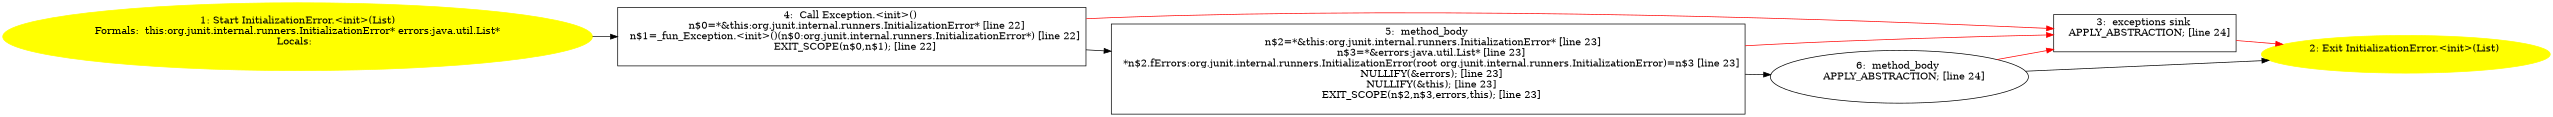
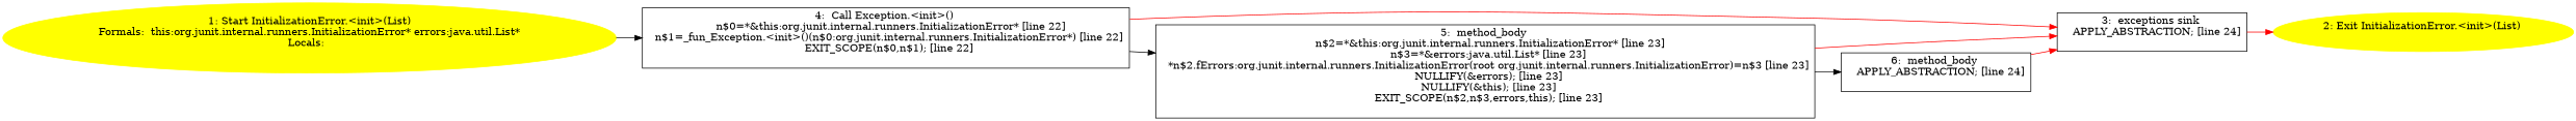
  digraph {
    rankdir=LR
    node [shape=box]
    n1 [color=yellow label="1: Start InitializationError.<init>(List)\nFormals:  this:org.junit.internal.runners.InitializationError* errors:java.util.List*\nLocals:  \n  " style=filled shape=""]
    n2 [label="4:  Call Exception.<init>() \n   n$0=*&this:org.junit.internal.runners.InitializationError* [line 22]\n  n$1=_fun_Exception.<init>()(n$0:org.junit.internal.runners.InitializationError*) [line 22]\n  EXIT_SCOPE(n$0,n$1); [line 22]\n "]
    n3 [label="3:  exceptions sink \n   APPLY_ABSTRACTION; [line 24]\n "]
    n4 [label="5:  method_body \n   n$2=*&this:org.junit.internal.runners.InitializationError* [line 23]\n  n$3=*&errors:java.util.List* [line 23]\n  *n$2.fErrors:org.junit.internal.runners.InitializationError(root org.junit.internal.runners.InitializationError)=n$3 [line 23]\n  NULLIFY(&errors); [line 23]\n  NULLIFY(&this); [line 23]\n  EXIT_SCOPE(n$2,n$3,errors,this); [line 23]\n "]
    n5 [color=yellow label="2: Exit InitializationError.<init>(List) \n  " style=filled shape=""]
-   n6 [label="6:  method_body \n   APPLY_ABSTRACTION; [line 24]\n " shape=ellipse]
+   n6 [label="6:  method_body \n   APPLY_ABSTRACTION; [line 24]\n "]
    n1 -> n2
    n2 -> n3 [color=red]
    n2 -> n4
    n3 -> n5 [color=red]
    n4 -> n3 [color=red]
    n4 -> n6
    n6 -> n3 [color=red]
-   n6 -> n5
  }
